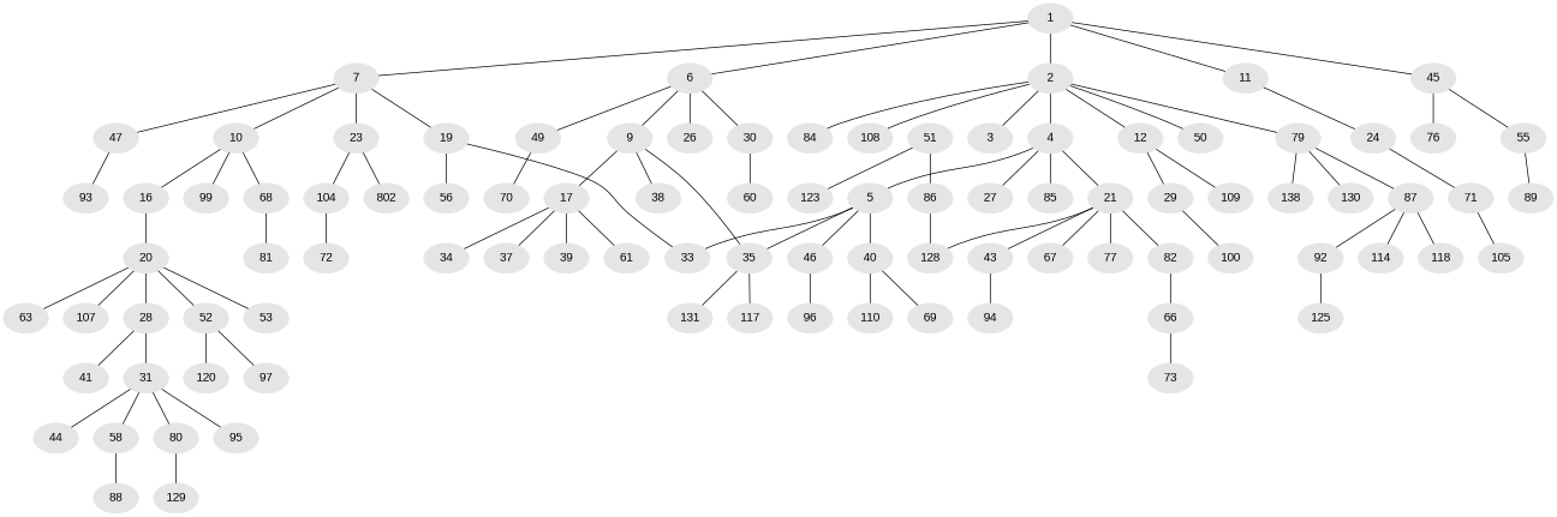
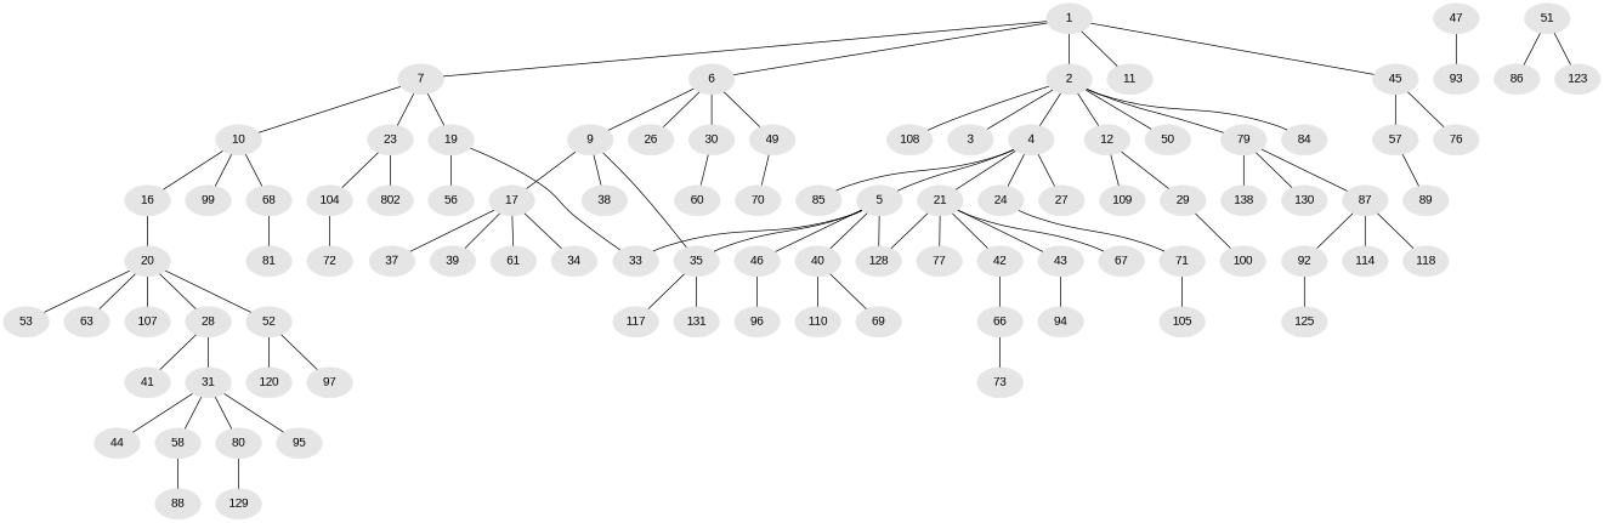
  graph {
    fontname="Liberation Sans"
    node [color=gray90 fontname="Liberation Sans" style=filled]
    edge [fontname="Liberation Sans"]
    1 [super="+116"]
    2 [super="+18"]
    6 [super="+14"]
    7 [super="+8"]
    11
    45 [super="+54"]
    3
    4 [super="+15"]
    12 [super="+98"]
    50
    79 [super="+124"]
    84
    108 [super="+134"]
    9 [super="+22"]
    26
    30 [super="+48"]
    49
    10 [super="+13"]
    19
    23 [super="+103"]
    47
-   57 [label=55]
+   57
    76
    5 [super="+111"]
    21 [super="+31"]
    24 [super="+65"]
    27
    85
    29 [super="+55"]
    n30 [label=109]
    130
    87 [super="+127"]
    138
    33
    35 [super="+78"]
    40
    46 [super="+74"]
-   42 [super="+90" label=82]
+   42 [super="+90"]
    43 [super="+113"]
    67 [super="+139"]
    77 [super="+119"]
    128
    71
    117
    131
    69 [super="+75"]
    110
    96
    17 [super="+126"]
    38 [super="+64"]
    60
    70
    16 [super="+36"]
    68
    99
    56
    n57 [label=802]
    104
    93
    34
    37
    39
    61 [super="+135"]
    20 [super="+25"]
    51 [super="+83"]
    86 [super="+115"]
    123
    81
    100 [super="+109"]
    28
    52 [super="+82"]
    53 [super="+121"]
    63 [super="+122"]
    107 [super="+136"]
    n75 [label=31 super="+137"]
    41 [super="+59"]
    97
    120
    66 [super="+91"]
    94 [super="+112"]
    72
    105
    44
    58
    80
    95
    88
    129
    73
    89 [super="+101"]
    92
    114 [super="+133"]
    118
    125
    1 -- 2
    1 -- 6
    1 -- 7
    1 -- 11
    1 -- 45
    2 -- 3
    2 -- 4
    2 -- 12
    2 -- 50
    2 -- 79
    2 -- 84
    2 -- 108
    6 -- 9
    6 -- 26
    6 -- 30
    6 -- 49
    7 -- 10
    7 -- 19
    7 -- 23
-   7 -- 47
    45 -- 57
    45 -- 76
    4 -- 5
    4 -- 21
-   11 -- 24
+   4 -- 24
    4 -- 27
    4 -- 85
    12 -- 29
    12 -- n30
    79 -- 130
    79 -- 87
    79 -- 138
    9 -- 35
    9 -- 17
    9 -- 38
    30 -- 60
    49 -- 70
    10 -- 16
    10 -- 68
    10 -- 99
    19 -- 33
    19 -- 56
    23 -- n57
    23 -- 104
    47 -- 93
    57 -- 89
    5 -- 33
    5 -- 35
    5 -- 40
    5 -- 46
    21 -- 42
    21 -- 43
    21 -- 67
    21 -- 77
    21 -- 128
    24 -- 71
    29 -- 100
    87 -- 92
    87 -- 114
    87 -- 118
    35 -- 117
    35 -- 131
    40 -- 69
    40 -- 110
    46 -- 96
    42 -- 66
    43 -- 94
    71 -- 105
    17 -- 34
    17 -- 37
    17 -- 39
    17 -- 61
    16 -- 20
    68 -- 81
    104 -- 72
    20 -- 28
    20 -- 52
    20 -- 53
    20 -- 63
    20 -- 107
    51 -- 86
    51 -- 123
-   86 -- 128
+   5 -- 128
    28 -- n75
    28 -- 41
    52 -- 97
    52 -- 120
    n75 -- 44
    n75 -- 58
    n75 -- 80
    n75 -- 95
    66 -- 73
    58 -- 88
    80 -- 129
    92 -- 125
  }
